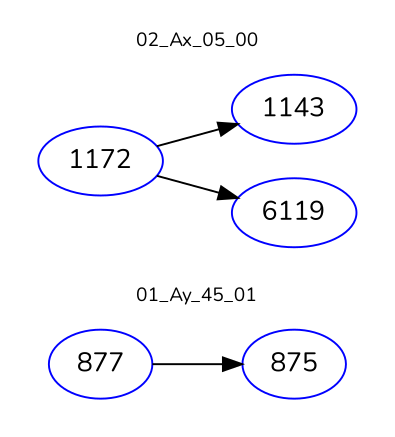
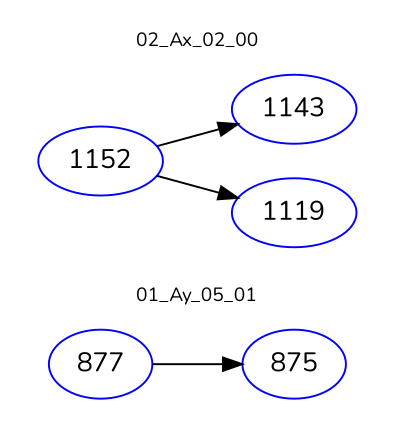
  digraph {
    fontname=Nunito
    rankdir=LR
    node [color=blue fontname=Nunito]
    edge [color=black fontname=Nunito]
    n1 [label=877]
    n2 [label=875]
-   n3 [label=1172]
-   n4 [label=6119]
+   n3 [label=1152]
+   n4 [label=1119]
    n5 [label=1143]
    subgraph cluster_1 {
      color=white
      fontsize=10
-     label="01_Ay_45_01"
+     label="01_Ay_05_01"
      n1
      n2
    }
    subgraph cluster_2 {
      color=white
      fontsize=10
-     label="02_Ax_05_00"
+     label="02_Ax_02_00"
      n3
      n4
      n5
    }
    n1 -> n2
    n3 -> n4
    n3 -> n5
  }
